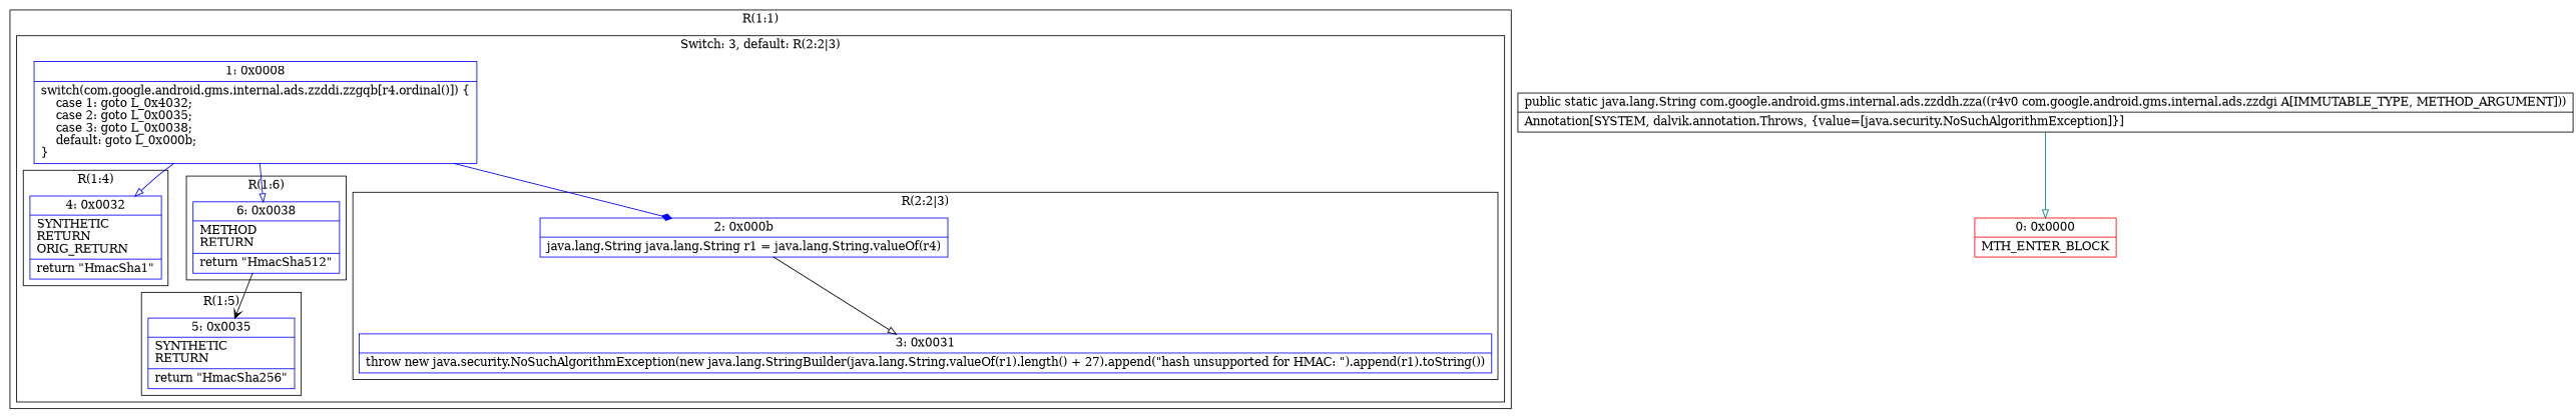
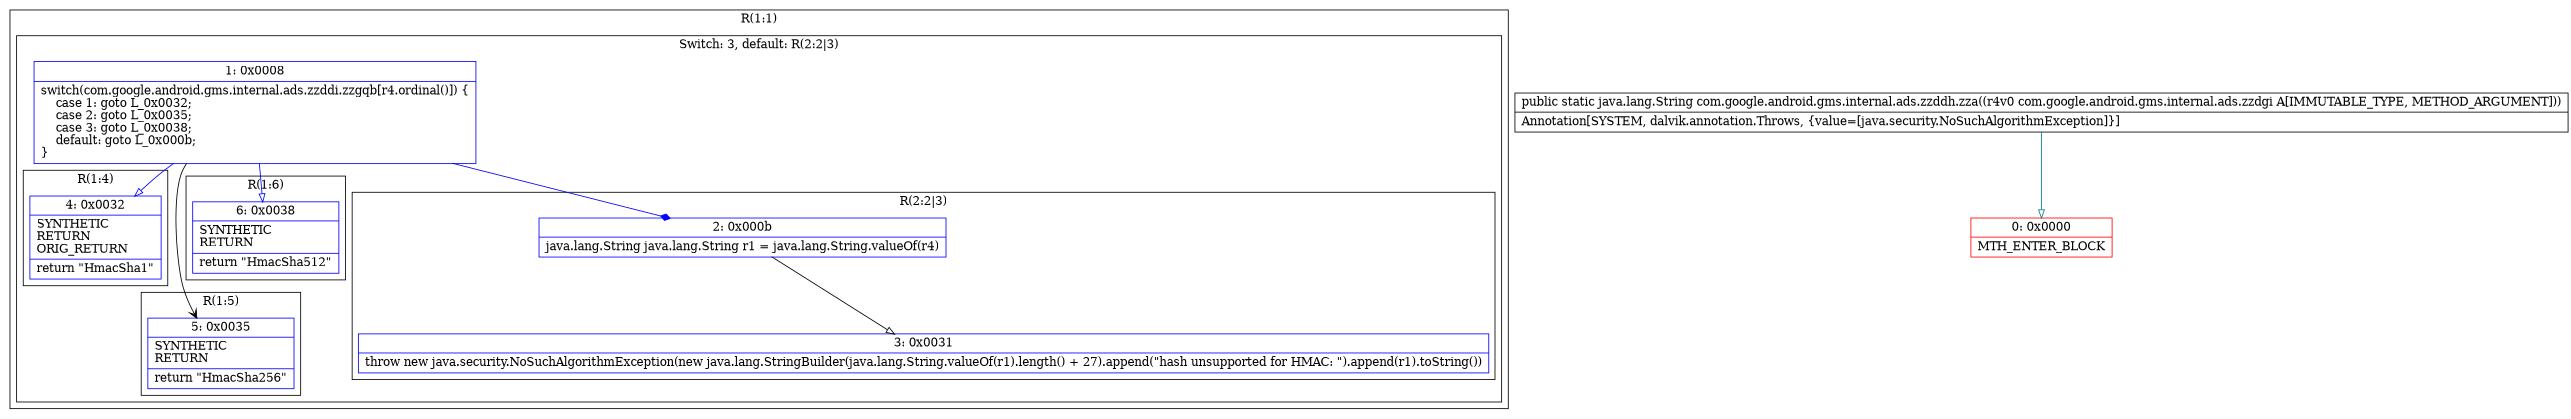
  digraph {
    node [color=blue shape=record]
    edge [arrowhead=onormal color=blue]
    n1 [label="{4\:\ 0x0032|SYNTHETIC\lRETURN\lORIG_RETURN\l|return \"HmacSha1\"\l}"]
    n2 [label="{5\:\ 0x0035|SYNTHETIC\lRETURN\l|return \"HmacSha256\"\l}"]
-   n3 [label="{6\:\ 0x0038|METHOD\lRETURN\l|return \"HmacSha512\"\l}"]
+   n3 [label="{6\:\ 0x0038|SYNTHETIC\lRETURN\l|return \"HmacSha512\"\l}"]
    n4 [label="{2\:\ 0x000b|java.lang.String java.lang.String r1 = java.lang.String.valueOf(r4)\l}"]
    n5 [label="{3\:\ 0x0031|throw new java.security.NoSuchAlgorithmException(new java.lang.StringBuilder(java.lang.String.valueOf(r1).length() + 27).append(\"hash unsupported for HMAC: \").append(r1).toString())\l}"]
-   n6 [label="{1\:\ 0x0008|switch(com.google.android.gms.internal.ads.zzddi.zzgqb[r4.ordinal()]) \{\l    case 1: goto L_0x4032;\l    case 2: goto L_0x0035;\l    case 3: goto L_0x0038;\l    default: goto L_0x000b;\l\}\l}"]
+   n6 [label="{1\:\ 0x0008|switch(com.google.android.gms.internal.ads.zzddi.zzgqb[r4.ordinal()]) \{\l    case 1: goto L_0x0032;\l    case 2: goto L_0x0035;\l    case 3: goto L_0x0038;\l    default: goto L_0x000b;\l\}\l}"]
    n7 [color=red label="{0\:\ 0x0000|MTH_ENTER_BLOCK\l}"]
    n8 [label="{public static java.lang.String com.google.android.gms.internal.ads.zzddh.zza((r4v0 com.google.android.gms.internal.ads.zzdgi A[IMMUTABLE_TYPE, METHOD_ARGUMENT]))  | Annotation[SYSTEM, dalvik.annotation.Throws, \{value=[java.security.NoSuchAlgorithmException]\}]\l}" color=""]
    subgraph cluster_1 {
      label="R(1:1)"
      subgraph cluster_2 {
        label="Switch: 3, default: R(2:2|3)"
        n6
        subgraph cluster_3 {
          label="R(1:4)"
          n1
        }
        subgraph cluster_4 {
          label="R(1:5)"
          n2
        }
        subgraph cluster_5 {
          label="R(1:6)"
          n3
        }
        subgraph cluster_6 {
          label="R(2:2|3)"
          n4
          n5
        }
      }
    }
    n4 -> n5 [color=black]
    n6 -> n1
-   n3 -> n2 [arrowhead=vee color=black]
+   n6 -> n2 [arrowhead=vee color=black]
    n6 -> n3
    n6 -> n4 [arrowhead=diamond]
    n8 -> n7 [color=teal]
  }
